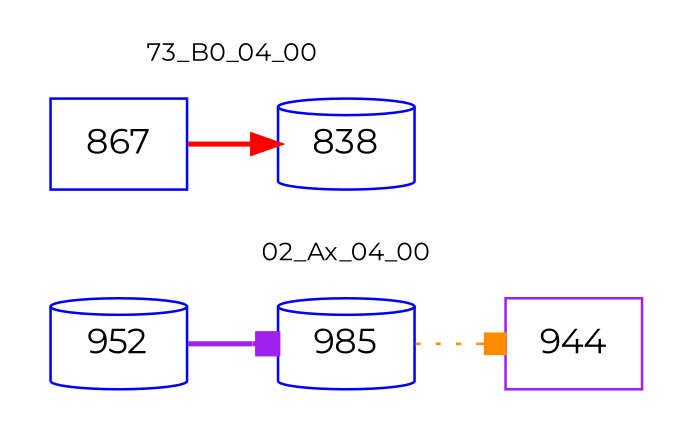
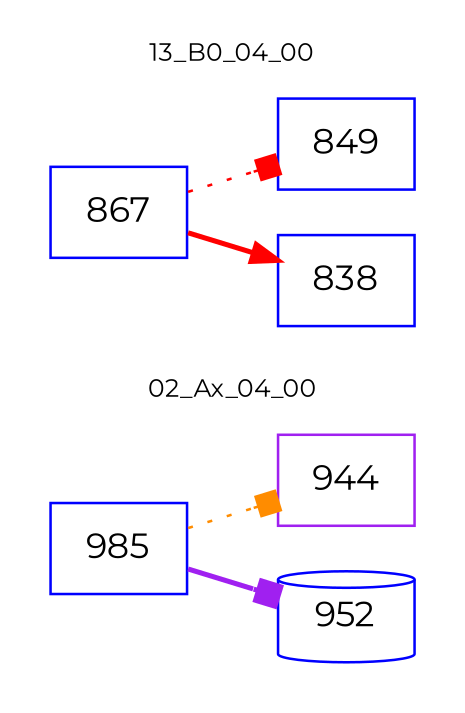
  digraph {
    fontname=Montserrat
    rankdir=LR
    node [color=blue fontname=Montserrat shape=box]
    edge [arrowhead=box color=red fontname=Montserrat style=bold]
-   n1 [label=985 shape=cylinder]
+   n1 [label=985]
    n2 [label=952 shape=cylinder]
    n3 [color=purple label=944]
    n4 [label=867]
-   n5 [label=838 shape=cylinder]
+   n5 [label=838]
+   n6 [label=849]
    subgraph cluster_1 {
      color=white
      fontsize=10
      label="02_Ax_04_00"
      n1
      n2
      n3
    }
    subgraph cluster_2 {
      color=white
      fontsize=10
-     label="73_B0_04_00"
+     label="13_B0_04_00"
      n4
      n5
+     n6
    }
-   n2 -> n1 [color=purple]
+   n1 -> n2 [color=purple]
    n1 -> n3 [color=darkorange style=dotted]
    n4 -> n5 [arrowhead=normal]
+   n4 -> n6 [style=dotted]
  }
